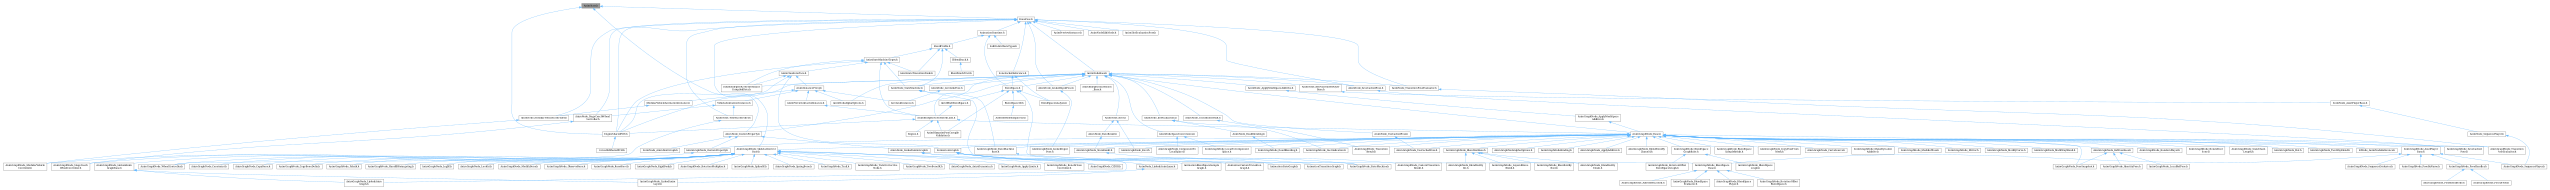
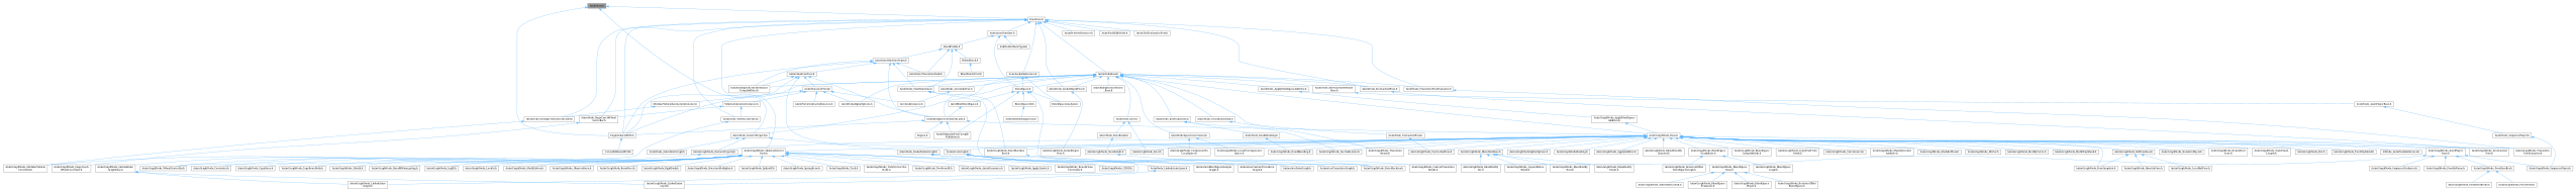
  digraph {
    fontname="Noto Serif"
    node [color=grey40 fillcolor=white fontname="Noto Serif" fontsize=10 shape=box style=filled]
    edge [color=steelblue1 dir=back fontname="Noto Serif" fontsize=10 labelfontname=Helvetica labelfontsize=10 style=solid]
    n1 [color=gray40 fillcolor=grey60 fontcolor=black height=0.2 label="AnimStats.h" width=0.4]
    n2 [height=0.2 label="AnimNode_CustomProperty.h" width=0.4]
    n3 [height=0.2 label="BonePose.h" width=0.4]
    n4 [height=0.2 label="EngineSharedPCH.h" width=0.4]
    n5 [height=0.2 label="AnimGraphNode_CustomProperty.h" width=0.4]
    n6 [height=0.2 label="AnimNode_AnimNextGraph.h" width=0.4]
    n7 [height=0.2 label="AnimNode_LinkedAnimGraph.h" width=0.4]
    n8 [height=0.2 label="AnimGraphNode_SkeletalControl\lBase.h" width=0.4]
    n9 [height=0.2 label="AnimNodeBase.h" width=0.4]
    n10 [height=0.2 label="AnimNode_LinkedInputPose.h" width=0.4]
    n11 [height=0.2 label="AnimNode_SaveCachedPose.h" width=0.4]
    n12 [height=0.2 label="AnimNode_TransitionPoseEvaluator.h" width=0.4]
    n13 [height=0.2 label="AnimPreviewInstance.h" width=0.4]
    n14 [height=0.2 label="AnimNodeEditMode.h" width=0.4]
    n15 [height=0.2 label="AnimNode_ModularVehicleController.h" width=0.4]
    n16 [height=0.2 label="AnimNode_StageCoachWheel\lController.h" width=0.4]
    n17 [height=0.2 label="AnimNode_WheelController.h" width=0.4]
    n18 [height=0.2 label="AnimSlotEvaluationPose.h" width=0.4]
    n19 [height=0.2 label="AnimationRuntime.h" width=0.4]
    n20 [height=0.2 label="BoneSocketReference.h" width=0.4]
    n21 [height=0.2 label="UnrealEdSharedPCH.h" width=0.4]
    n22 [height=0.2 label="AnimGraphNode_LinkedAnim\lGraphBase.h" width=0.4]
    n23 [height=0.2 label="AnimGraphNode_LinkedAnim\lGraph.h" width=0.4]
    n24 [height=0.2 label="AnimNode_LinkedAnimLayer.h" width=0.4]
    n25 [height=0.2 label="AnimGraphNode_LinkedAnim\lLayer.h" width=0.4]
    n26 [height=0.2 label="AnimGraphNode_AnimDynamics.h" width=0.4]
    n27 [height=0.2 label="AnimGraphNode_ApplyLimits.h" width=0.4]
    n28 [height=0.2 label="AnimGraphNode_BoneDriven\lController.h" width=0.4]
    n29 [height=0.2 label="AnimGraphNode_CCDIK.h" width=0.4]
    n30 [height=0.2 label="AnimGraphNode_Constraint.h" width=0.4]
    n31 [height=0.2 label="AnimGraphNode_CopyBone.h" width=0.4]
    n32 [height=0.2 label="AnimGraphNode_CopyBoneDelta.h" width=0.4]
    n33 [height=0.2 label="AnimGraphNode_Fabrik.h" width=0.4]
    n34 [height=0.2 label="AnimGraphNode_HandIKRetargeting.h" width=0.4]
    n35 [height=0.2 label="AnimGraphNode_LegIK.h" width=0.4]
    n36 [height=0.2 label="AnimGraphNode_LookAt.h" width=0.4]
    n37 [height=0.2 label="AnimGraphNode_ModifyBone.h" width=0.4]
    n38 [height=0.2 label="AnimGraphNode_ModularVehicle\lController.h" width=0.4]
    n39 [height=0.2 label="AnimGraphNode_ObserveBone.h" width=0.4]
    n40 [height=0.2 label="AnimGraphNode_ResetRoot.h" width=0.4]
    n41 [height=0.2 label="AnimGraphNode_RigidBody.h" width=0.4]
    n42 [height=0.2 label="AnimGraphNode_RotationMultiplier.h" width=0.4]
    n43 [height=0.2 label="AnimGraphNode_SplineIK.h" width=0.4]
    n44 [height=0.2 label="AnimGraphNode_SpringBone.h" width=0.4]
    n45 [height=0.2 label="AnimGraphNode_StageCoach\lWheelController.h" width=0.4]
    n46 [height=0.2 label="AnimGraphNode_Trail.h" width=0.4]
    n47 [height=0.2 label="AnimGraphNode_TwistCorrective\lNode.h" width=0.4]
    n48 [height=0.2 label="AnimGraphNode_TwoBoneIK.h" width=0.4]
    n49 [height=0.2 label="AnimGraphNode_WheelController.h" width=0.4]
    n50 [height=0.2 label="AnimBlueprintExtension\l_Base.h" width=0.4]
    n51 [height=0.2 label="AnimBlueprintGeneratedClass.h" width=0.4]
    n52 [height=0.2 label="AnimGraphNode_Base.h" width=0.4]
    n53 [height=0.2 label="AnimNodeAlphaOptions.h" width=0.4]
    n54 [height=0.2 label="AnimNodeSpaceConversions.h" width=0.4]
    n55 [height=0.2 label="AnimNode_ApplyMeshSpaceAdditive.h" width=0.4]
    n56 [height=0.2 label="AnimNode_Inertialization.h" width=0.4]
    n57 [height=0.2 label="AnimNode_LiveLinkPose.h" width=0.4]
    n58 [height=0.2 label="AnimNode_RelevantAssetPlayer\lBase.h" width=0.4]
    n59 [height=0.2 label="AnimNode_Root.h" width=0.4]
    n60 [height=0.2 label="AnimNode_StateMachine.h" width=0.4]
    n61 [height=0.2 label="AnimNode_TransitionResult.h" width=0.4]
    n62 [height=0.2 label="AnimNode_UseCachedPose.h" width=0.4]
    n63 [height=0.2 label="BlendSpace.h" width=0.4]
    n64 [height=0.2 label="IAnimBlueprintGeneratedClass\lCompiledData.h" width=0.4]
    n65 [height=0.2 label="AnimGraphNode_LinkedInput\lPose.h" width=0.4]
    n66 [height=0.2 label="AnimGraphNode_SaveCached\lPose.h" width=0.4]
    n67 [height=0.2 label="AnimGraphNode_Transition\lPoseEvaluator.h" width=0.4]
    n68 [height=0.2 label="BlendProfile.h" width=0.4]
    n69 [height=0.2 label="BuiltInAttributeTypes.h" width=0.4]
    n70 [height=0.2 label="BlendSpaceAnalysis.h" width=0.4]
    n71 [height=0.2 label="AnimBlueprintPostCompile\lValidation.h" width=0.4]
    n72 [height=0.2 label="Engine.h" width=0.4]
    n73 [height=0.2 label="AnimGraphNodeAlphaOptions.h" width=0.4]
    n74 [height=0.2 label="AnimGraphNodeBinding.h" width=0.4]
    n75 [height=0.2 label="AnimGraphNode_ApplyAdditive.h" width=0.4]
    n76 [height=0.2 label="AnimGraphNode_AssetPlayer\lBase.h" width=0.4]
    n77 [height=0.2 label="AnimGraphNode_BlendBoneBy\lChannel.h" width=0.4]
    n78 [height=0.2 label="AnimGraphNode_BlendListBase.h" width=0.4]
    n79 [height=0.2 label="AnimGraphNode_BlendSpace\lGraphBase.h" width=0.4]
    n80 [height=0.2 label="AnimGraphNode_BlendSpace\lSampleResult.h" width=0.4]
    n81 [height=0.2 label="AnimGraphNode_ComponentTo\lLocalSpace.h" width=0.4]
    n82 [height=0.2 label="AnimGraphNode_CopyPoseFrom\lMesh.h" width=0.4]
    n83 [height=0.2 label="AnimGraphNode_CurveSource.h" width=0.4]
    n84 [height=0.2 label="AnimGraphNode_DeadBlending.h" width=0.4]
    n85 [height=0.2 label="AnimGraphNode_Inertialization.h" width=0.4]
    n86 [height=0.2 label="AnimGraphNode_LocalToComponent\lSpace.h" width=0.4]
    n87 [height=0.2 label="AnimGraphNode_MakeDynamic\lAdditive.h" width=0.4]
    n88 [height=0.2 label="AnimGraphNode_MeshRefPose.h" width=0.4]
    n89 [height=0.2 label="AnimGraphNode_Mirror.h" width=0.4]
    n90 [height=0.2 label="AnimGraphNode_ModifyCurve.h" width=0.4]
    n91 [height=0.2 label="AnimGraphNode_MultiWayBlend.h" width=0.4]
    n92 [height=0.2 label="AnimGraphNode_PoseSnapshot.h" width=0.4]
    n93 [height=0.2 label="AnimGraphNode_RandomPlayer.h" width=0.4]
    n94 [height=0.2 label="AnimGraphNode_RefPoseBase.h" width=0.4]
    n95 [height=0.2 label="AnimGraphNode_Root.h" width=0.4]
    n96 [height=0.2 label="AnimGraphNode_RotateRoot\lBone.h" width=0.4]
    n97 [height=0.2 label="AnimGraphNode_ScaleChain\lLength.h" width=0.4]
    n98 [height=0.2 label="AnimGraphNode_Slot.h" width=0.4]
    n99 [height=0.2 label="AnimGraphNode_StateMachine\lBase.h" width=0.4]
    n100 [height=0.2 label="AnimGraphNode_StateResult.h" width=0.4]
    n101 [height=0.2 label="AnimGraphNode_Transition\lResult.h" width=0.4]
    n102 [height=0.2 label="AnimGraphNode_TwoWayBlend.h" width=0.4]
    n103 [height=0.2 label="AnimGraphNode_UseCachedPose.h" width=0.4]
    n104 [height=0.2 label="AnimationGraph.h" width=0.4]
    n105 [height=0.2 label="K2Node_AnimNodeReference.h" width=0.4]
    n106 [height=0.2 label="AnimGraphNode_ApplyMeshSpace\lAdditive.h" width=0.4]
    n107 [height=0.2 label="AnimNode_DeadBlending.h" width=0.4]
    n108 [height=0.2 label="LiveLinkInstance.h" width=0.4]
    n109 [height=0.2 label="AnimNode_AssetPlayerBase.h" width=0.4]
    n110 [height=0.2 label="AnimNode_StateResult.h" width=0.4]
    n111 [height=0.2 label="AnimGraphNode_StateMachine.h" width=0.4]
    n112 [height=0.2 label="AnimGraphNode_BlendSpace\lBase.h" width=0.4]
    n113 [height=0.2 label="AimOffsetBlendSpace.h" width=0.4]
    n114 [height=0.2 label="BlendSpace1D.h" width=0.4]
    n115 [height=0.2 label="AnimGraphNode_PoseByName.h" width=0.4]
    n116 [height=0.2 label="AnimGraphNode_PoseHandler.h" width=0.4]
    n117 [height=0.2 label="AnimGraphNode_SequenceEvaluator.h" width=0.4]
    n118 [height=0.2 label="AnimGraphNode_SequencePlayer.h" width=0.4]
    n119 [height=0.2 label="AnimGraphNode_BlendListBy\lBool.h" width=0.4]
    n120 [height=0.2 label="AnimGraphNode_BlendListBy\lEnum.h" width=0.4]
    n121 [height=0.2 label="AnimGraphNode_BlendListBy\lInt.h" width=0.4]
    n122 [height=0.2 label="AnimGraphNode_LayeredBone\lBlend.h" width=0.4]
    n123 [height=0.2 label="AnimGraphNode_BlendSpace\lGraph.h" width=0.4]
    n124 [height=0.2 label="AnimGraphNode_RotationOffset\lBlendSpaceGraph.h" width=0.4]
    n125 [height=0.2 label="AnimGraphNode_IdentityPose.h" width=0.4]
    n126 [height=0.2 label="AnimGraphNode_LocalRefPose.h" width=0.4]
    n127 [height=0.2 label="AnimGraphNode_CustomTransition\lResult.h" width=0.4]
    n128 [height=0.2 label="AnimationBlendSpaceSample\lGraph.h" width=0.4]
    n129 [height=0.2 label="AnimationCustomTransition\lGraph.h" width=0.4]
    n130 [height=0.2 label="AnimationStateGraph.h" width=0.4]
    n131 [height=0.2 label="AnimationTransitionGraph.h" width=0.4]
    n132 [height=0.2 label="AnimGraphNode_AimOffsetLookAt.h" width=0.4]
    n133 [height=0.2 label="AnimGraphNode_BlendSpace\lEvaluator.h" width=0.4]
    n134 [height=0.2 label="AnimGraphNode_BlendSpace\lPlayer.h" width=0.4]
    n135 [height=0.2 label="AnimGraphNode_RotationOffset\lBlendSpace.h" width=0.4]
    n136 [height=0.2 label="AnimGraphNode_PoseBlendNode.h" width=0.4]
    n137 [height=0.2 label="AnimGraphNode_PoseDriver.h" width=0.4]
    n138 [height=0.2 label="AnimNode_SequencePlayer.h" width=0.4]
    n139 [height=0.2 label="AimOffsetBlendSpace1D.h" width=0.4]
    n140 [height=0.2 label="AnimStateMachineTypes.h" width=0.4]
    n141 [height=0.2 label="AnimStateTransitionNode.h" width=0.4]
    n142 [height=0.2 label="IBlendStack.h" width=0.4]
    n143 [height=0.2 label="AnimClassInterface.h" width=0.4]
    n144 [height=0.2 label="BlendStackTrait.h" width=0.4]
    n145 [height=0.2 label="AnimInstanceProxy.h" width=0.4]
    n146 [height=0.2 label="AnimPreviewAttacheInstance.h" width=0.4]
    n147 [height=0.2 label="ModularVehicleAnimationInstance.h" width=0.4]
    n148 [height=0.2 label="VehicleAnimationInstance.h" width=0.4]
    n1 -> n2
    n1 -> n3
    n1 -> n4
    n2 -> n5
    n2 -> n6
    n2 -> n7
    n3 -> n4
    n3 -> n8
    n3 -> n9
    n3 -> n10
    n3 -> n11
    n3 -> n12
    n3 -> n13
    n3 -> n14
    n3 -> n15
    n3 -> n16
    n3 -> n17
    n3 -> n18
    n3 -> n19
    n3 -> n20
    n4 -> n21
    n5 -> n22
    n7 -> n23
    n7 -> n24
    n8 -> n26
    n8 -> n27
    n8 -> n28
    n8 -> n29
    n8 -> n30
    n8 -> n31
    n8 -> n32
    n8 -> n33
    n8 -> n34
    n8 -> n35
    n8 -> n36
    n8 -> n37
    n8 -> n38
    n8 -> n39
    n8 -> n40
    n8 -> n41
    n8 -> n42
    n8 -> n43
    n8 -> n44
-   n8 -> n45
    n8 -> n46
    n8 -> n47
    n8 -> n48
    n8 -> n49
    n9 -> n2
    n9 -> n4
    n9 -> n10
    n9 -> n11
    n9 -> n12
    n9 -> n50
    n9 -> n51
    n9 -> n52
    n9 -> n53
    n9 -> n54
    n9 -> n55
    n9 -> n56
    n9 -> n57
    n9 -> n58
    n9 -> n59
    n9 -> n60
    n9 -> n61
    n9 -> n62
    n9 -> n63
    n9 -> n64
    n10 -> n65
    n11 -> n66
    n12 -> n67
    n15 -> n38
    n16 -> n45
    n17 -> n49
    n19 -> n63
    n19 -> n68
    n19 -> n69
    n20 -> n63
    n20 -> n70
    n22 -> n23
    n22 -> n25
    n24 -> n25
    n51 -> n4
    n51 -> n52
    n51 -> n71
    n51 -> n72
    n52 -> n5
    n52 -> n8
    n52 -> n65
    n52 -> n66
    n52 -> n67
    n52 -> n73
    n52 -> n74
    n52 -> n75
    n52 -> n76
    n52 -> n77
    n52 -> n78
    n52 -> n79
    n52 -> n80
    n52 -> n81
    n52 -> n82
    n52 -> n83
    n52 -> n84
    n52 -> n85
    n52 -> n86
    n52 -> n87
    n52 -> n88
    n52 -> n89
    n52 -> n90
    n52 -> n91
    n52 -> n92
    n52 -> n93
    n52 -> n94
    n52 -> n95
    n52 -> n96
    n52 -> n97
    n52 -> n98
    n52 -> n99
    n52 -> n100
    n52 -> n101
    n52 -> n102
    n52 -> n103
    n52 -> n104
    n52 -> n105
    n54 -> n81
    n54 -> n86
    n55 -> n106
    n56 -> n85
    n56 -> n107
    n57 -> n108
    n58 -> n109
    n59 -> n95
    n59 -> n110
    n60 -> n99
    n60 -> n111
    n61 -> n101
    n62 -> n103
    n63 -> n70
    n63 -> n71
    n63 -> n112
    n63 -> n113
    n63 -> n114
    n68 -> n60
    n68 -> n140
    n68 -> n141
    n68 -> n142
    n76 -> n112
    n76 -> n115
    n76 -> n116
    n76 -> n117
    n76 -> n118
    n78 -> n119
    n78 -> n120
    n78 -> n121
    n78 -> n122
    n79 -> n123
    n79 -> n124
    n94 -> n92
    n94 -> n125
    n94 -> n126
    n99 -> n111
    n100 -> n127
    n104 -> n128
    n104 -> n129
    n104 -> n130
    n104 -> n131
    n106 -> n52
    n107 -> n84
    n109 -> n138
    n110 -> n100
    n112 -> n132
    n112 -> n133
    n112 -> n134
    n112 -> n135
    n113 -> n51
    n114 -> n139
    n116 -> n136
    n116 -> n137
    n138 -> n118
    n140 -> n4
    n140 -> n51
    n140 -> n60
    n140 -> n64
    n140 -> n141
    n140 -> n143
    n142 -> n144
    n143 -> n4
-   n146 -> n51
+   n143 -> n51
    n143 -> n64
    n143 -> n104
    n143 -> n145
    n145 -> n53
    n145 -> n108
    n145 -> n146
    n145 -> n147
    n145 -> n148
    n147 -> n15
    n148 -> n16
    n148 -> n17
  }
